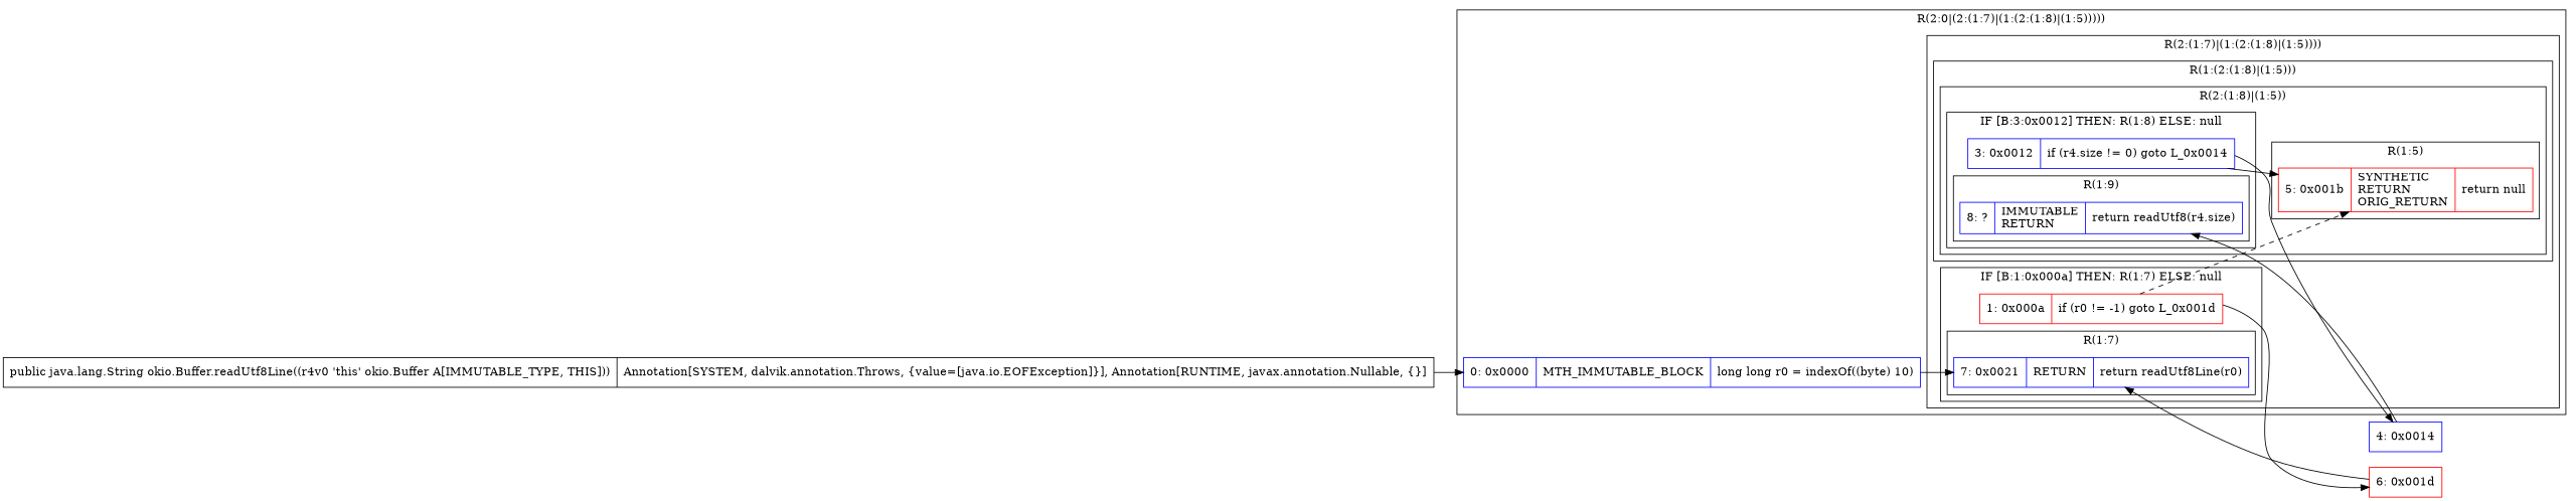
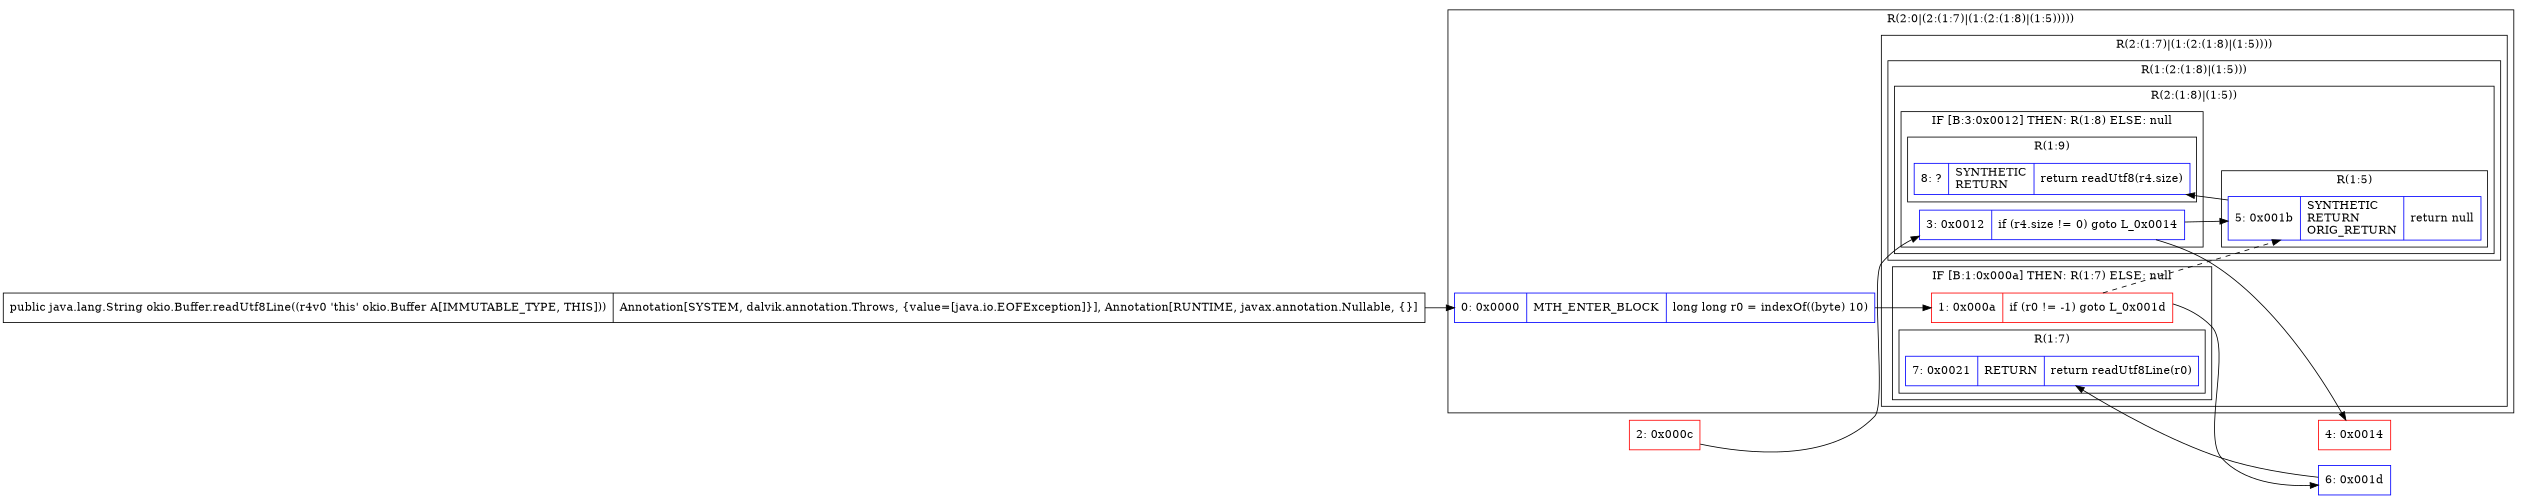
  digraph {
    rankdir=LR
    node [color=blue shape=record]
    n1 [label="{7\:\ 0x0021|RETURN\l|return readUtf8Line(r0)\l}"]
    n2 [color=red label="{1\:\ 0x000a|if (r0 != \-1) goto L_0x001d\l}"]
-   n3 [label="{8\:\ ?|IMMUTABLE\lRETURN\l|return readUtf8(r4.size)\l}"]
+   n3 [label="{8\:\ ?|SYNTHETIC\lRETURN\l|return readUtf8(r4.size)\l}"]
    n4 [label="{3\:\ 0x0012|if (r4.size != 0) goto L_0x0014\l}"]
-   n5 [color=red label="{5\:\ 0x001b|SYNTHETIC\lRETURN\lORIG_RETURN\l|return null\l}"]
-   n6 [label="{0\:\ 0x0000|MTH_IMMUTABLE_BLOCK\l|long long r0 = indexOf((byte) 10)\l}"]
-   n7 [color=red label="{6\:\ 0x001d}"]
-   n8 [label="{4\:\ 0x0014}"]
+   n5 [label="{5\:\ 0x001b|SYNTHETIC\lRETURN\lORIG_RETURN\l|return null\l}"]
+   n6 [label="{0\:\ 0x0000|MTH_ENTER_BLOCK\l|long long r0 = indexOf((byte) 10)\l}"]
+   n7 [label="{6\:\ 0x001d}"]
+   n8 [color=red label="{4\:\ 0x0014}"]
+   n9 [color=red label="{2\:\ 0x000c}"]
    n10 [label="{public java.lang.String okio.Buffer.readUtf8Line((r4v0 'this' okio.Buffer A[IMMUTABLE_TYPE, THIS]))  | Annotation[SYSTEM, dalvik.annotation.Throws, \{value=[java.io.EOFException]\}], Annotation[RUNTIME, javax.annotation.Nullable, \{\}]\l}" color=""]
    subgraph cluster_1 {
      label="R(2:0|(2:(1:7)|(1:(2:(1:8)|(1:5)))))"
      n6
      subgraph cluster_2 {
        label="R(2:(1:7)|(1:(2:(1:8)|(1:5))))"
        subgraph cluster_3 {
          label="IF [B:1:0x000a] THEN: R(1:7) ELSE: null"
          n2
          subgraph cluster_4 {
            label="R(1:7)"
            n1
          }
        }
        subgraph cluster_5 {
          label="R(1:(2:(1:8)|(1:5)))"
          subgraph cluster_6 {
            label="R(2:(1:8)|(1:5))"
            subgraph cluster_7 {
              label="IF [B:3:0x0012] THEN: R(1:8) ELSE: null"
              n4
              subgraph cluster_8 {
                label="R(1:9)"
                n3
              }
            }
            subgraph cluster_9 {
              label="R(1:5)"
              n5
            }
          }
        }
      }
    }
    n2 -> n5 [style=dashed]
    n2 -> n7
    n4 -> n5 [style=solid]
    n4 -> n8
-   n6 -> n1
+   n6 -> n2
    n7 -> n1
-   n8 -> n3
+   n5 -> n3
+   n9 -> n4
    n10 -> n6
  }
